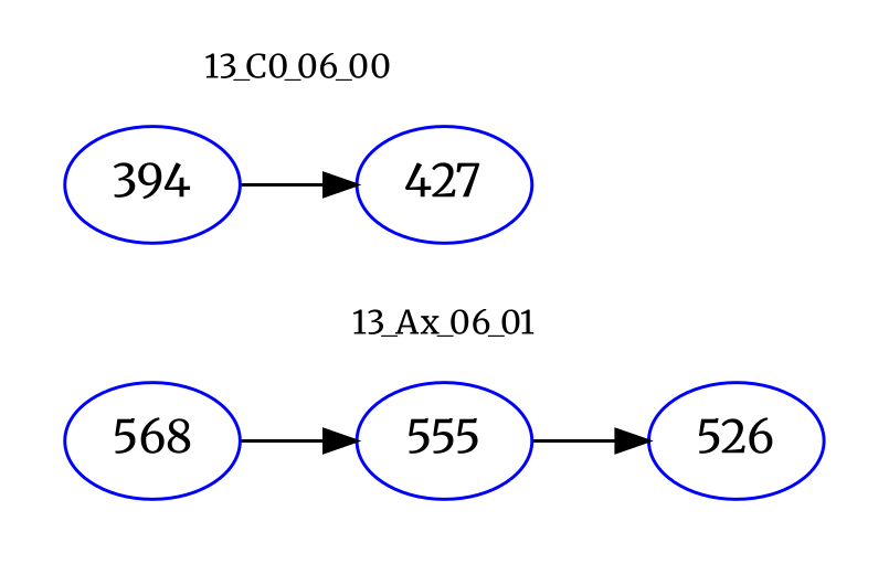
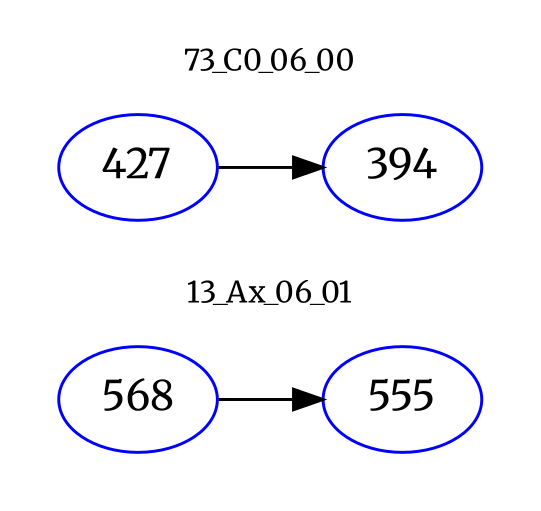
  digraph {
    fontname=Merriweather
    rankdir=LR
    node [color=blue fontname=Merriweather]
    edge [color=black fontname=Merriweather]
    n1 [label=555]
    n2 [label=568]
-   n3 [label=526]
    n4 [label=394]
    n5 [label=427]
    subgraph cluster_1 {
      color=white
      fontsize=10
      label="13_Ax_06_01"
      n1
      n2
-     n3
    }
    subgraph cluster_2 {
      color=white
      fontsize=10
-     label="13_C0_06_00"
+     label="73_C0_06_00"
      n4
      n5
    }
-   n1 -> n3
    n2 -> n1
-   n4 -> n5
+   n5 -> n4
  }
